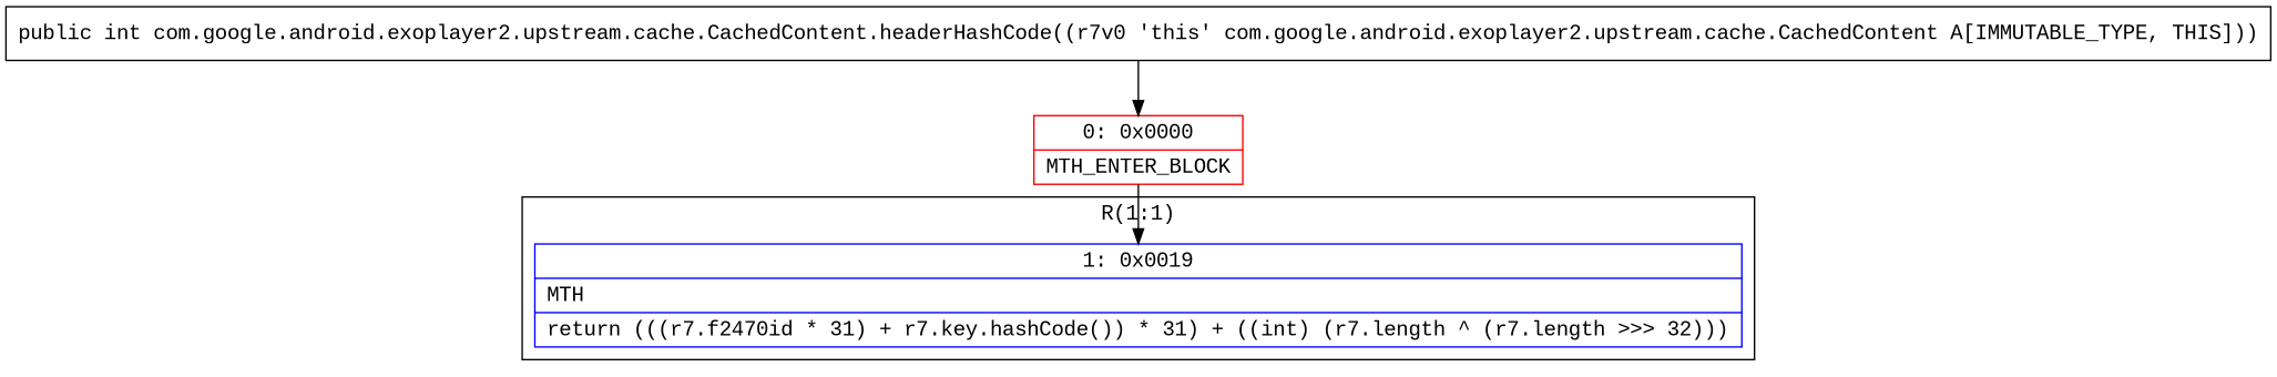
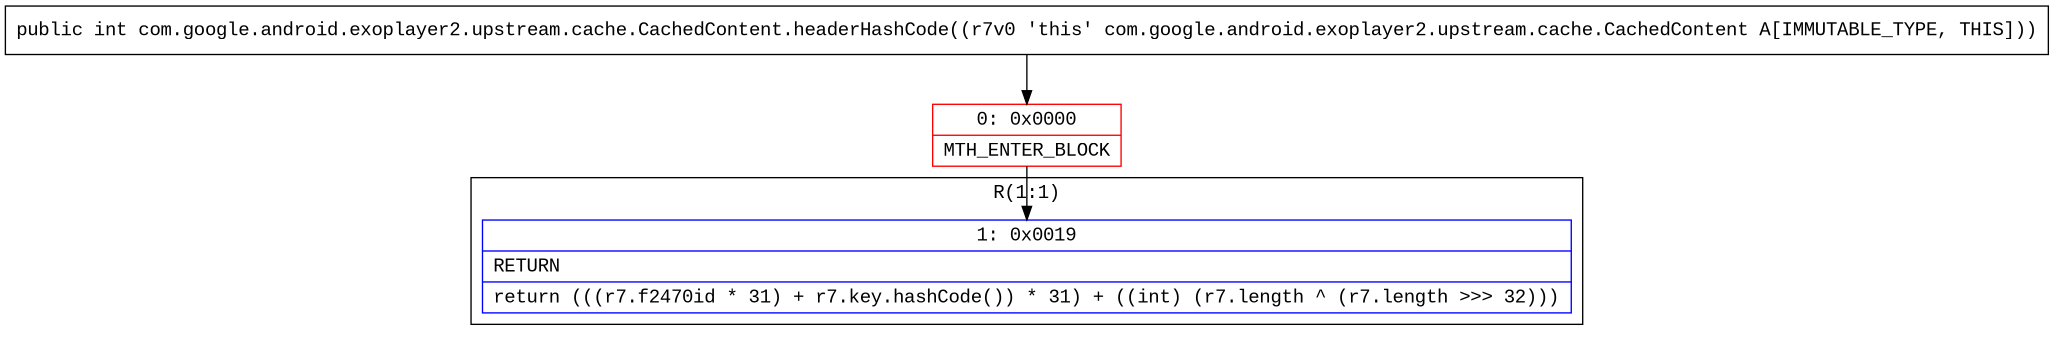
  digraph {
    fontname="Liberation Mono"
    node [shape=record fontname="Liberation Mono"]
    edge [fontname="Liberation Mono"]
-   n1 [color=blue label="{1\:\ 0x0019|MTH\l|return (((r7.f2470id * 31) + r7.key.hashCode()) * 31) + ((int) (r7.length ^ (r7.length \>\>\> 32)))\l}"]
+   n1 [color=blue label="{1\:\ 0x0019|RETURN\l|return (((r7.f2470id * 31) + r7.key.hashCode()) * 31) + ((int) (r7.length ^ (r7.length \>\>\> 32)))\l}"]
    n2 [color=red label="{0\:\ 0x0000|MTH_ENTER_BLOCK\l}"]
    n3 [label="{public int com.google.android.exoplayer2.upstream.cache.CachedContent.headerHashCode((r7v0 'this' com.google.android.exoplayer2.upstream.cache.CachedContent A[IMMUTABLE_TYPE, THIS])) }"]
    subgraph cluster_1 {
      label="R(1:1)"
      n1
    }
    n2 -> n1
    n3 -> n2
  }
